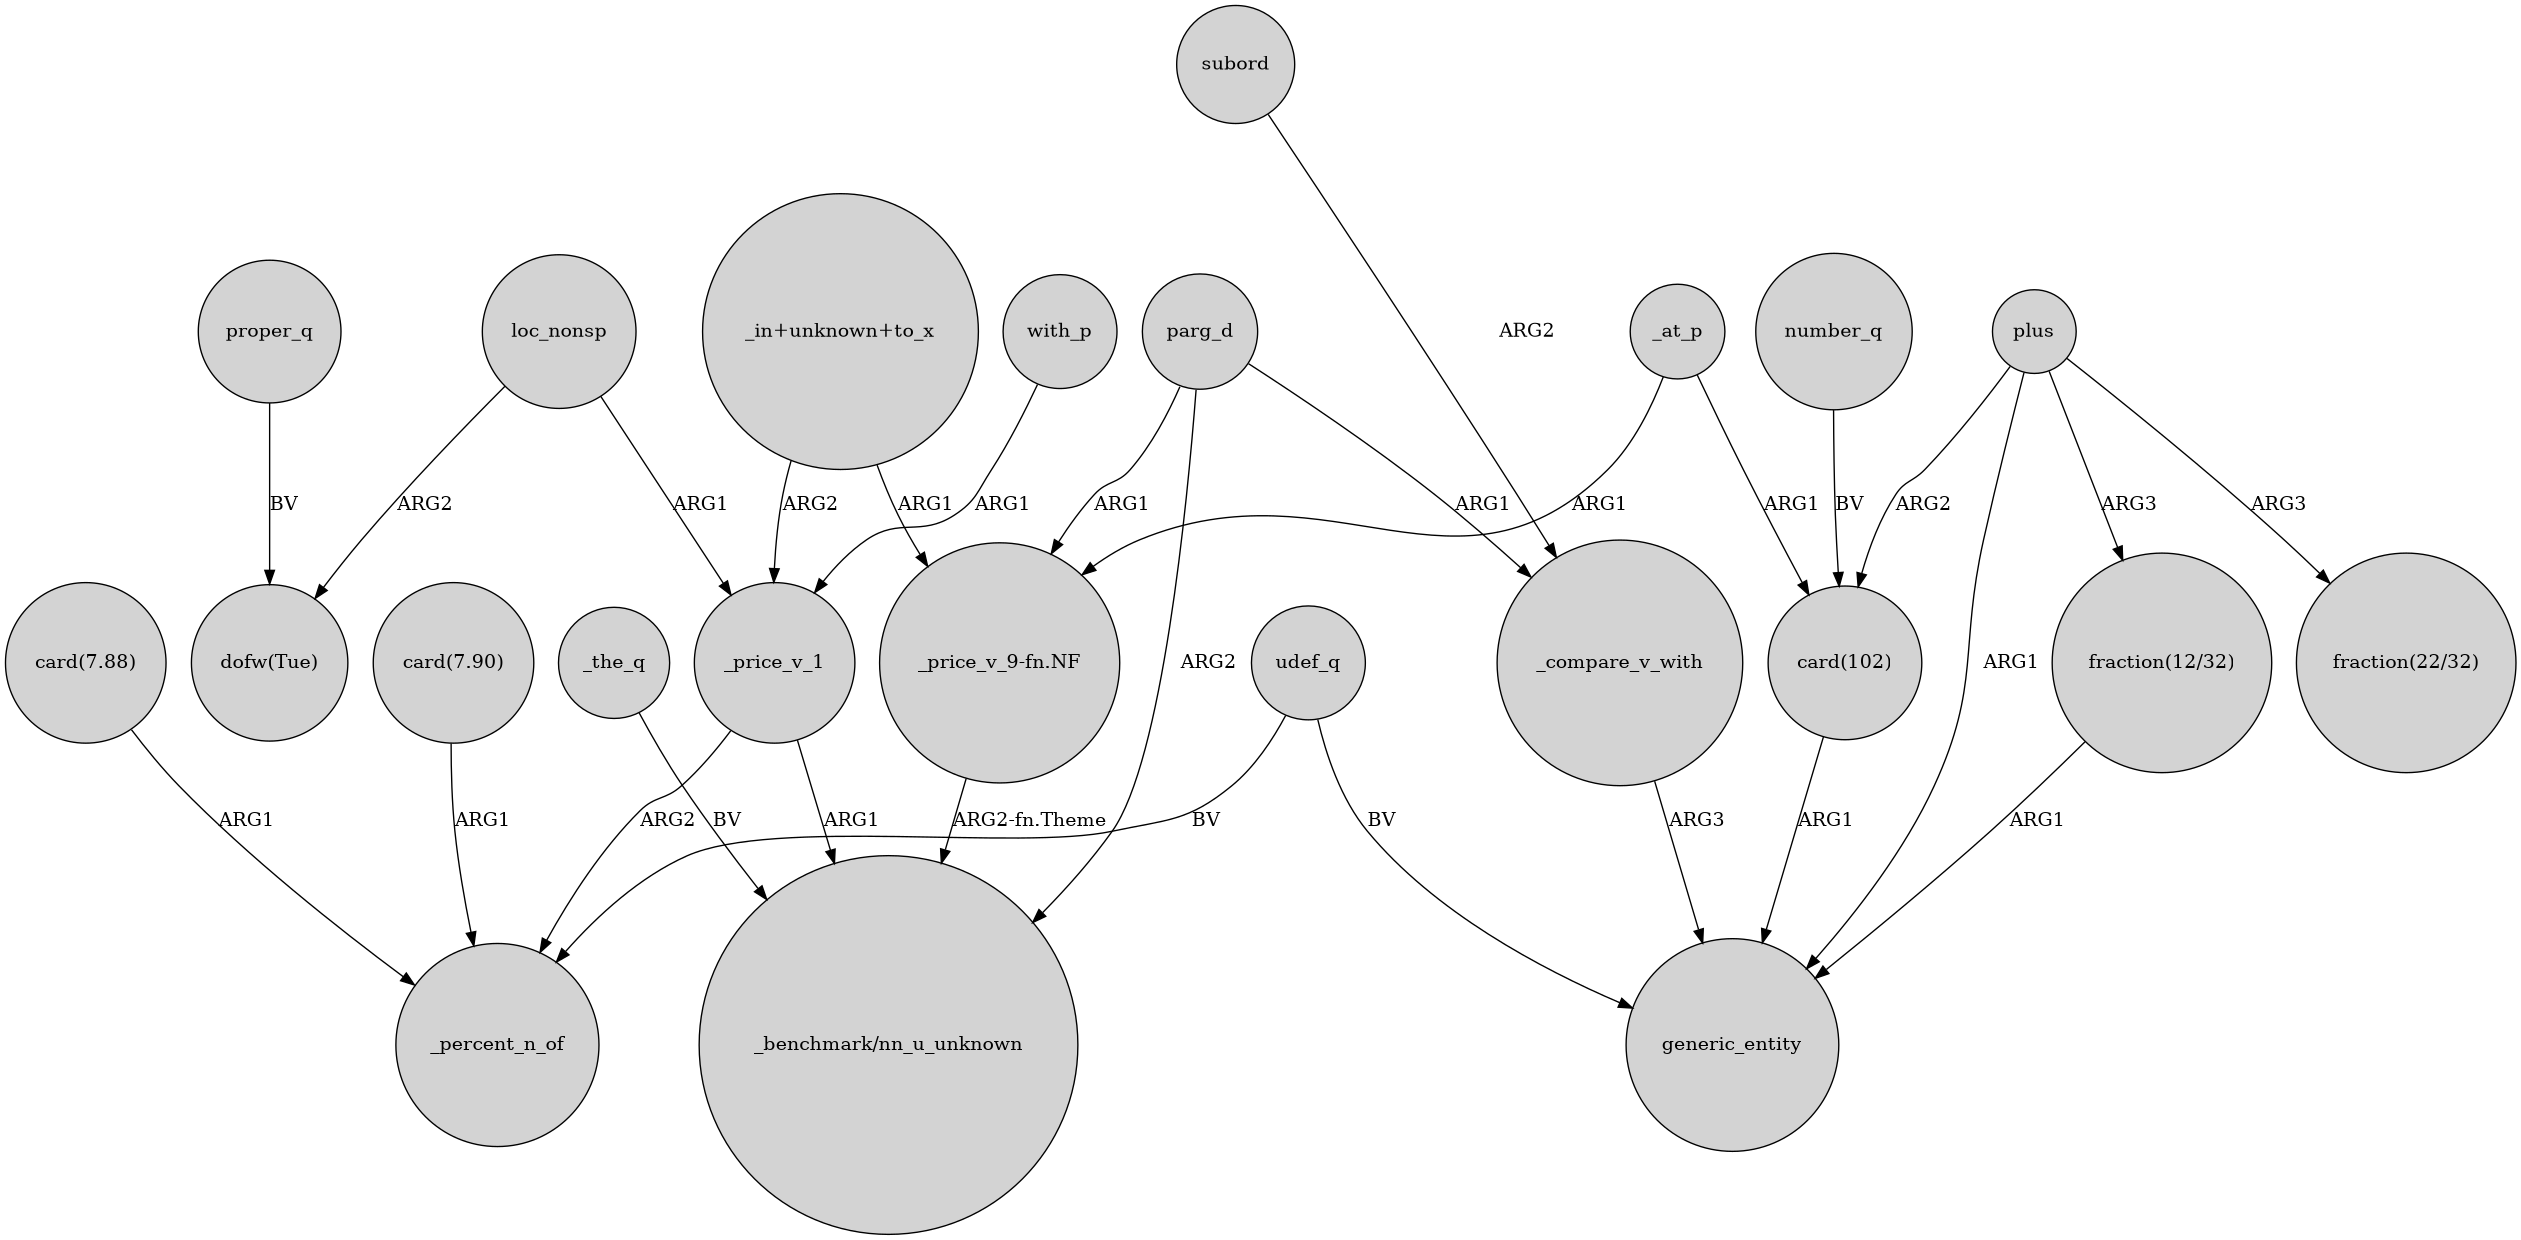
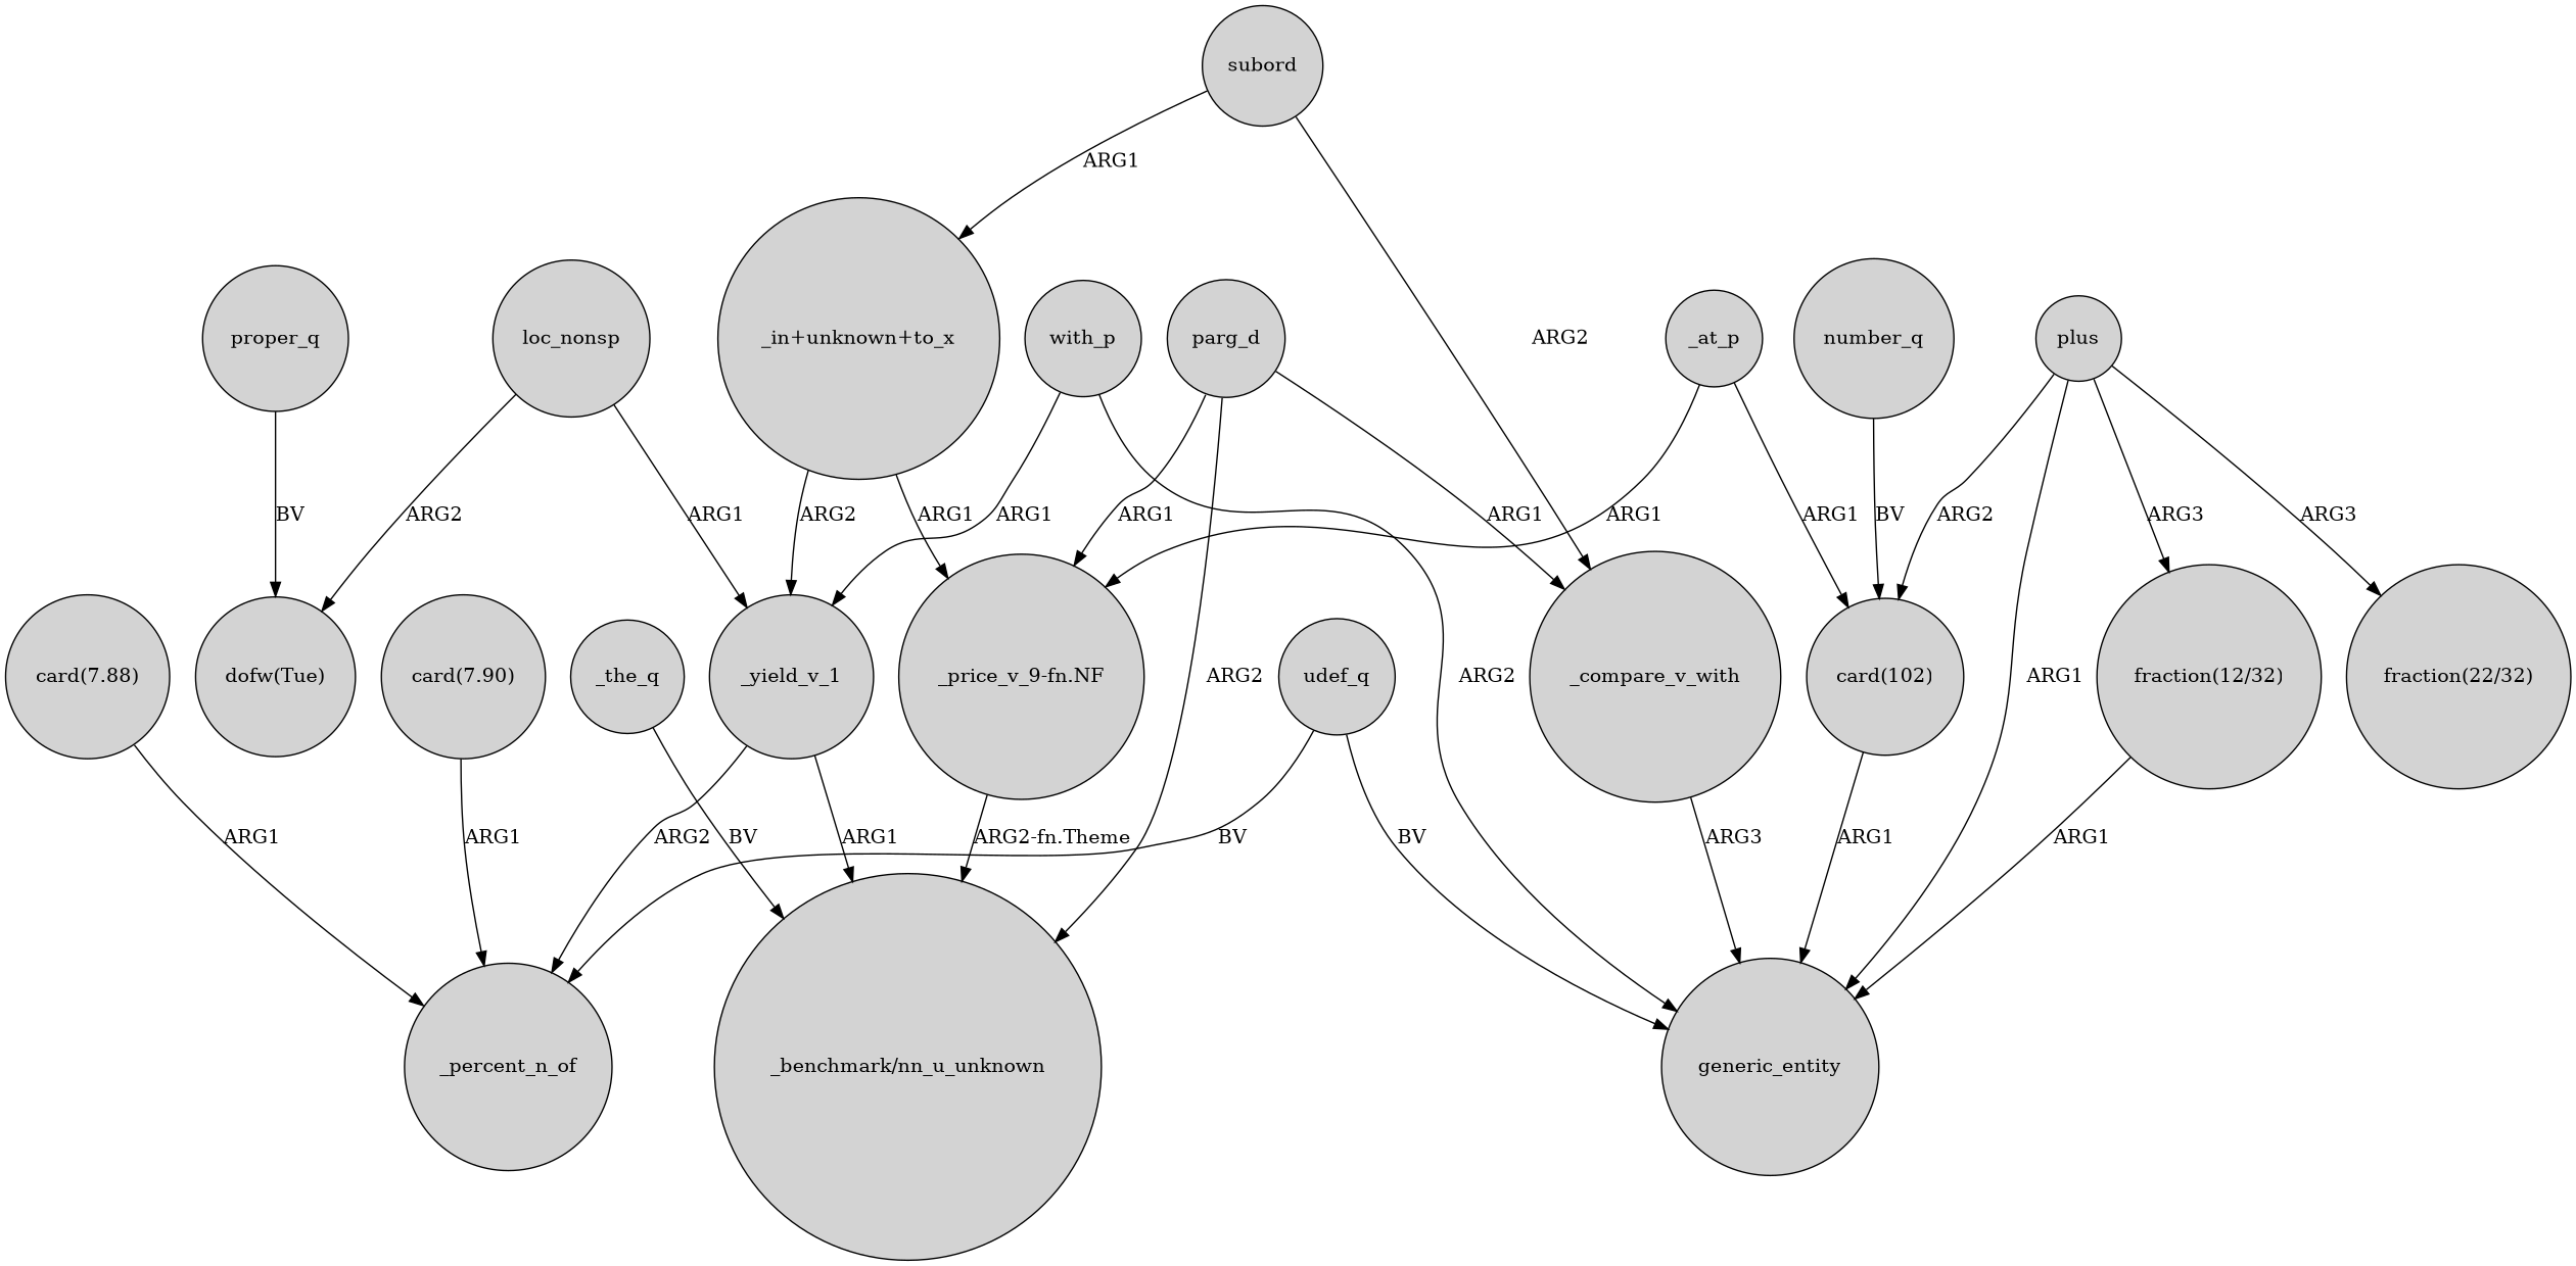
  digraph {
    node [shape=circle style=filled]
    "card(7.88)"
    _percent_n_of
    udef_q
    generic_entity
    parg_d
    "_benchmark/nn_u_unknown"
    n7 [label="_price_v_9-fn.NF"]
    _compare_v_with
    subord
    n10 [label="_in+unknown+to_x"]
-   _yield_v_1 [label=_price_v_1]
+   _yield_v_1
    plus
    "card(102)"
    "fraction(12/32)"
    "fraction(22/32)"
    proper_q
    "dofw(Tue)"
    _the_q
    _at_p
    number_q
    "card(7.90)"
    loc_nonsp
    with_p
    "card(7.88)" -> _percent_n_of [label=ARG1]
    udef_q -> _percent_n_of [label=BV]
    udef_q -> generic_entity [label=BV]
    parg_d -> "_benchmark/nn_u_unknown" [label=ARG2]
    parg_d -> n7 [label=ARG1]
    parg_d -> _compare_v_with [label=ARG1]
    n7 -> "_benchmark/nn_u_unknown" [label="ARG2-fn.Theme"]
    _compare_v_with -> generic_entity [label=ARG3]
    subord -> _compare_v_with [label=ARG2]
+   subord -> n10 [label=ARG1]
    n10 -> n7 [label=ARG1]
    n10 -> _yield_v_1 [label=ARG2]
    _yield_v_1 -> _percent_n_of [label=ARG2]
    _yield_v_1 -> "_benchmark/nn_u_unknown" [label=ARG1]
    plus -> generic_entity [label=ARG1]
    plus -> "card(102)" [label=ARG2]
    plus -> "fraction(12/32)" [label=ARG3]
    plus -> "fraction(22/32)" [label=ARG3]
    "card(102)" -> generic_entity [label=ARG1]
    "fraction(12/32)" -> generic_entity [label=ARG1]
    proper_q -> "dofw(Tue)" [label=BV]
    _the_q -> "_benchmark/nn_u_unknown" [label=BV]
    _at_p -> n7 [label=ARG1]
    _at_p -> "card(102)" [label=ARG1]
    number_q -> "card(102)" [label=BV]
    "card(7.90)" -> _percent_n_of [label=ARG1]
    loc_nonsp -> _yield_v_1 [label=ARG1]
    loc_nonsp -> "dofw(Tue)" [label=ARG2]
+   with_p -> generic_entity [label=ARG2]
    with_p -> _yield_v_1 [label=ARG1]
  }
